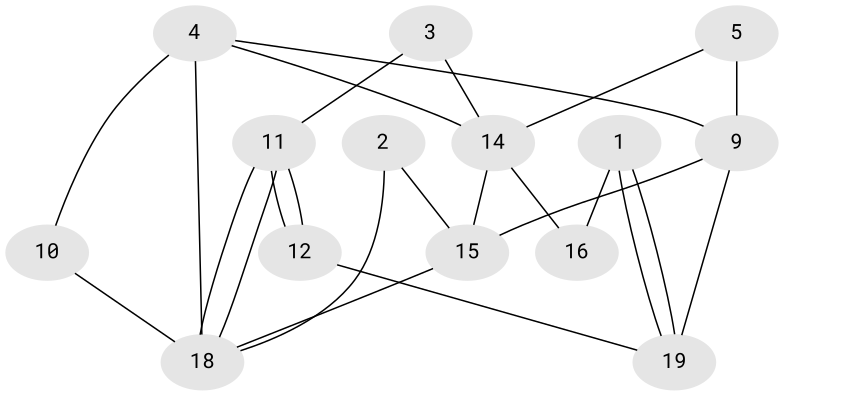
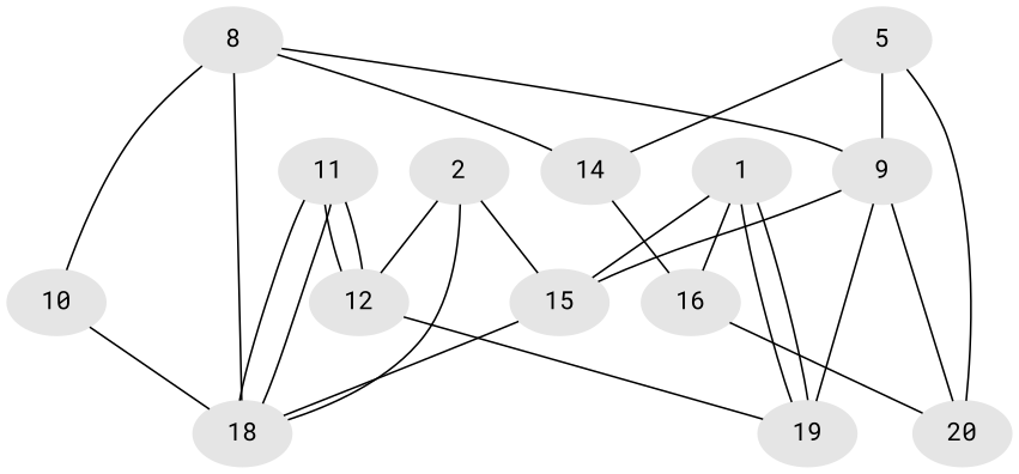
  graph {
    fontname="Roboto Mono"
    node [color=gray90 fontname="Roboto Mono" style=filled]
    edge [fontname="Roboto Mono"]
    15 [super="+7+8"]
    18
    1
    16
    19
+   20 [super="+13+17"]
    2
    12
-   3 [super="+7+17"]
    11
    14
-   4
+   4 [label=8]
    9
    10
    5 [super="+13"]
    15 -- 18
-   14 -- 15
+   1 -- 15
    1 -- 16
    1 -- 19
    1 -- 19
+   16 -- 20
    2 -- 15
    2 -- 18
+   2 -- 12
    12 -- 19
-   3 -- 11
-   3 -- 14
    11 -- 18
    11 -- 18
    11 -- 12
    11 -- 12
    14 -- 16
    4 -- 18
    4 -- 14
    4 -- 9
    4 -- 10
    9 -- 15
    9 -- 19
+   9 -- 20
    10 -- 18
+   5 -- 20
    5 -- 14
    5 -- 9
  }
